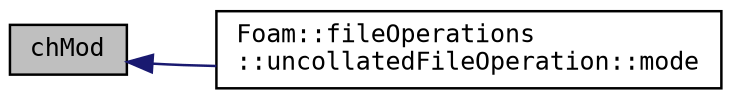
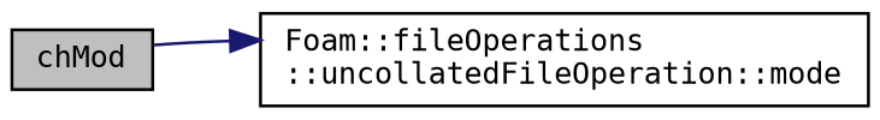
  digraph {
    rankdir=LR
    fontname="DejaVu Sans Mono"
    node [color=black fontname="DejaVu Sans Mono" fontsize=10 shape=record]
    n1 [fillcolor=grey75 fontcolor=black height=0.2 label=chMod style=filled width=0.4]
    n2 [height=0.2 label="Foam::fileOperations\l::uncollatedFileOperation::mode" width=0.4]
-   n1 -> n2 [color=midnightblue dir=back fontname="DejaVu Sans Mono" fontsize=10 labelfontname=Helvetica labelfontsize=10 style=solid]
+   n2 -> n1 [color=midnightblue dir=back fontname="DejaVu Sans Mono" fontsize=10 labelfontname=Helvetica labelfontsize=10 style=solid]
  }
